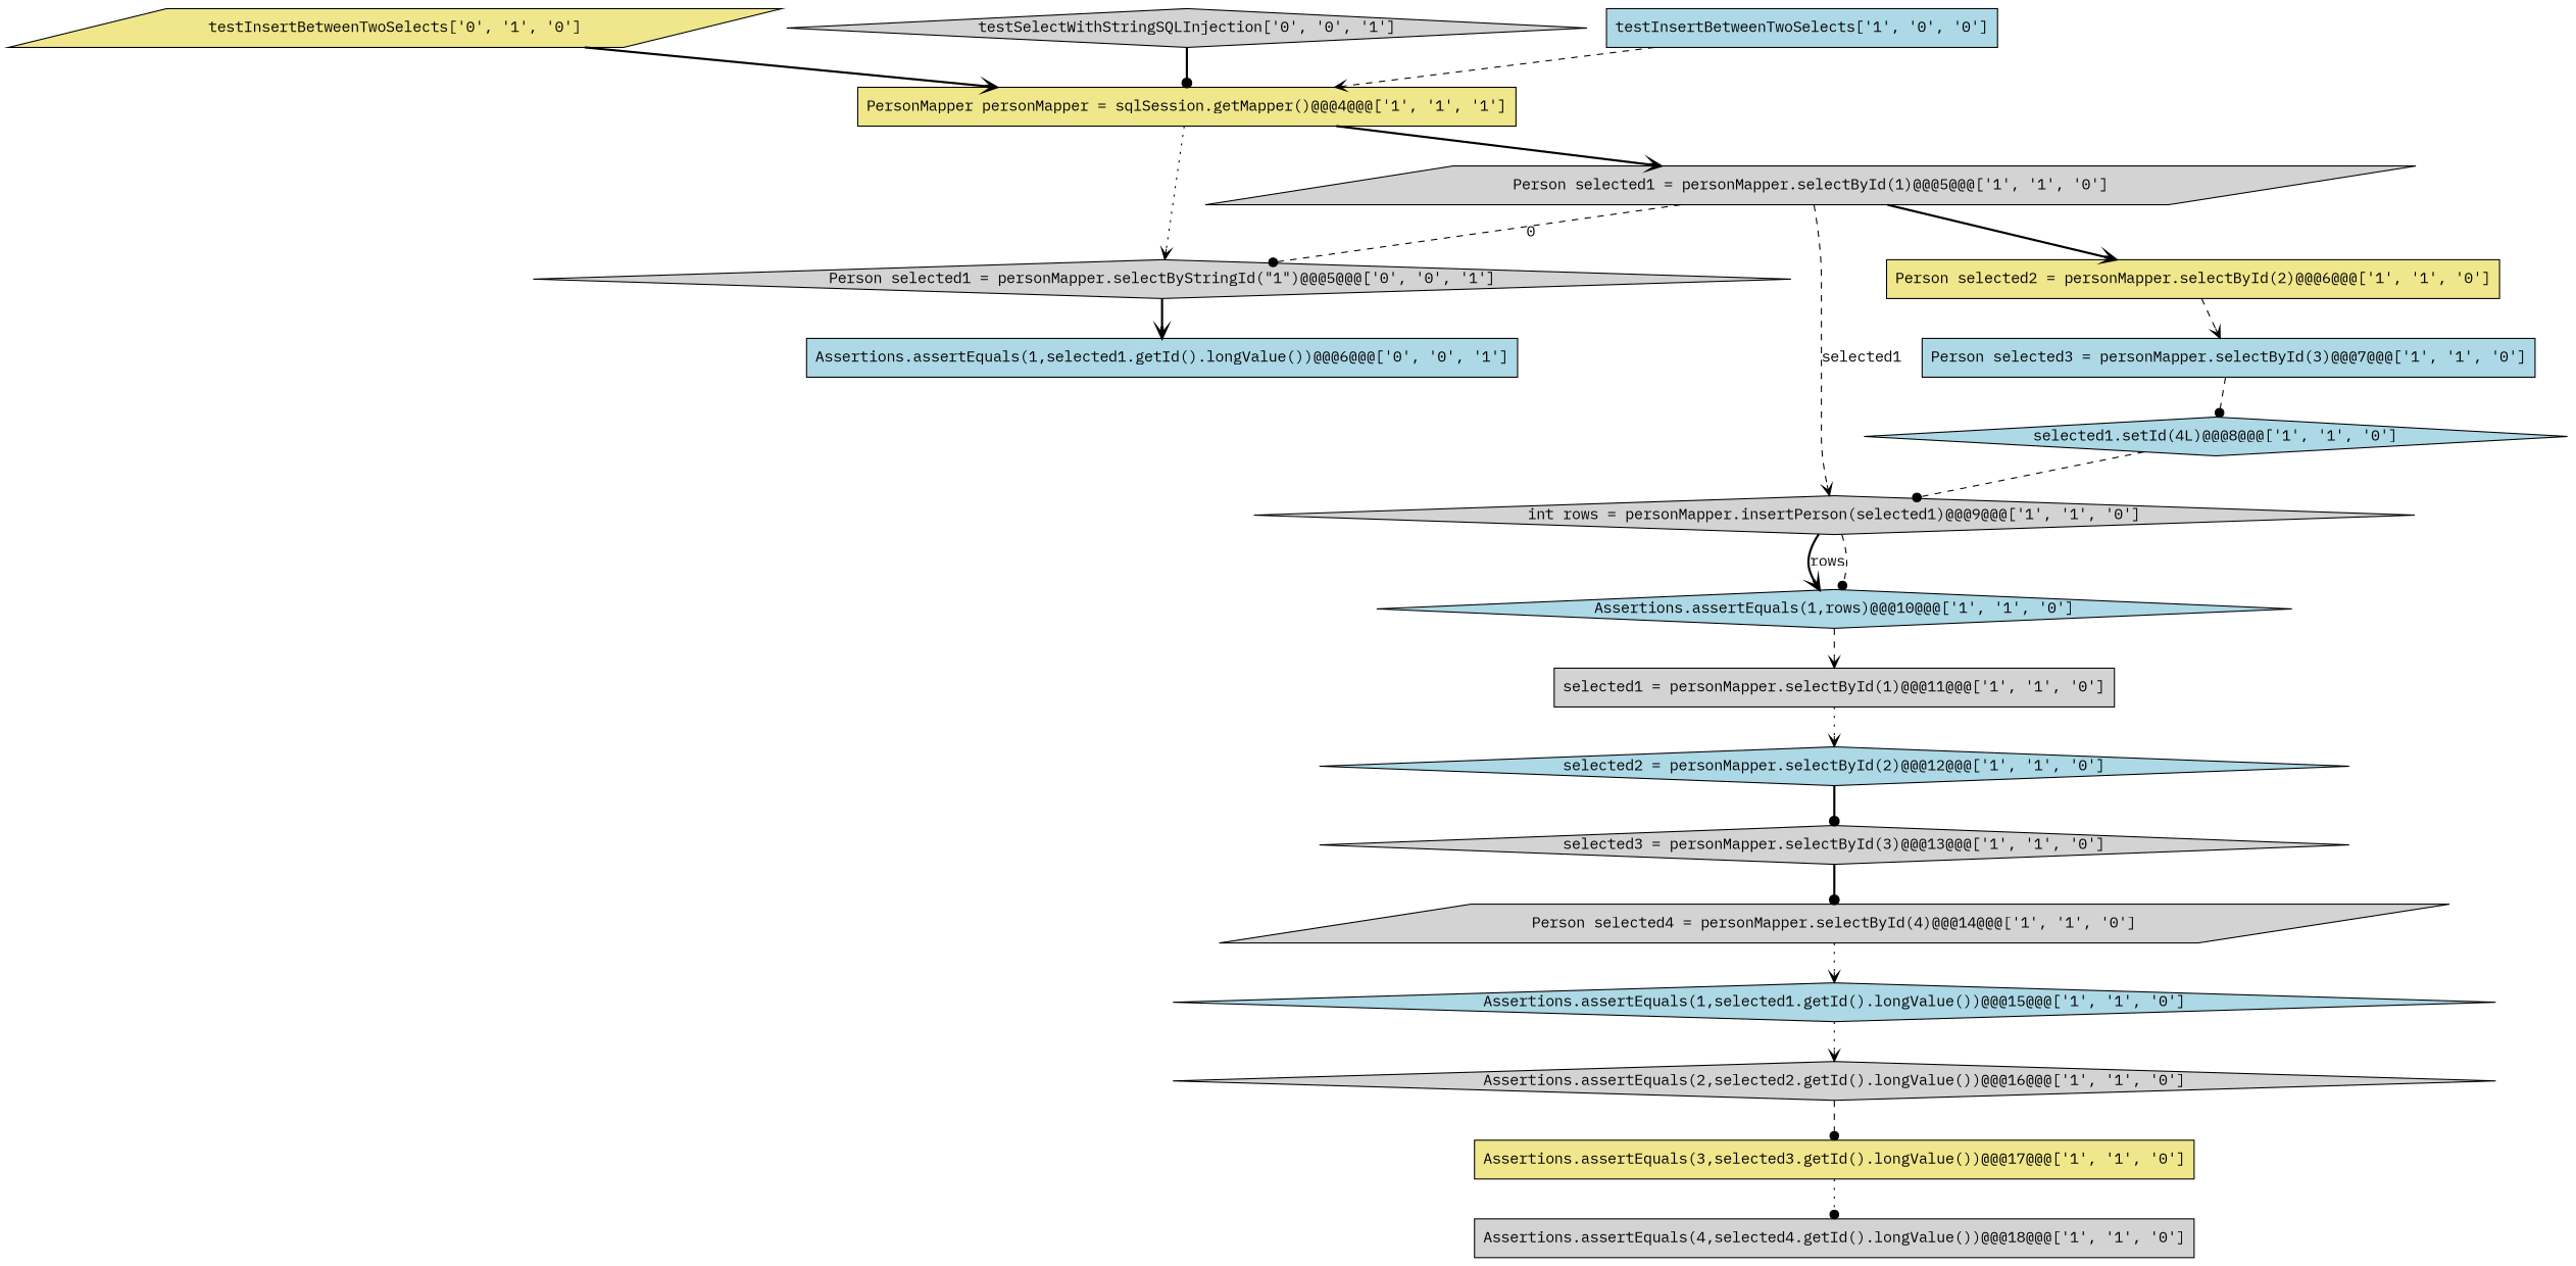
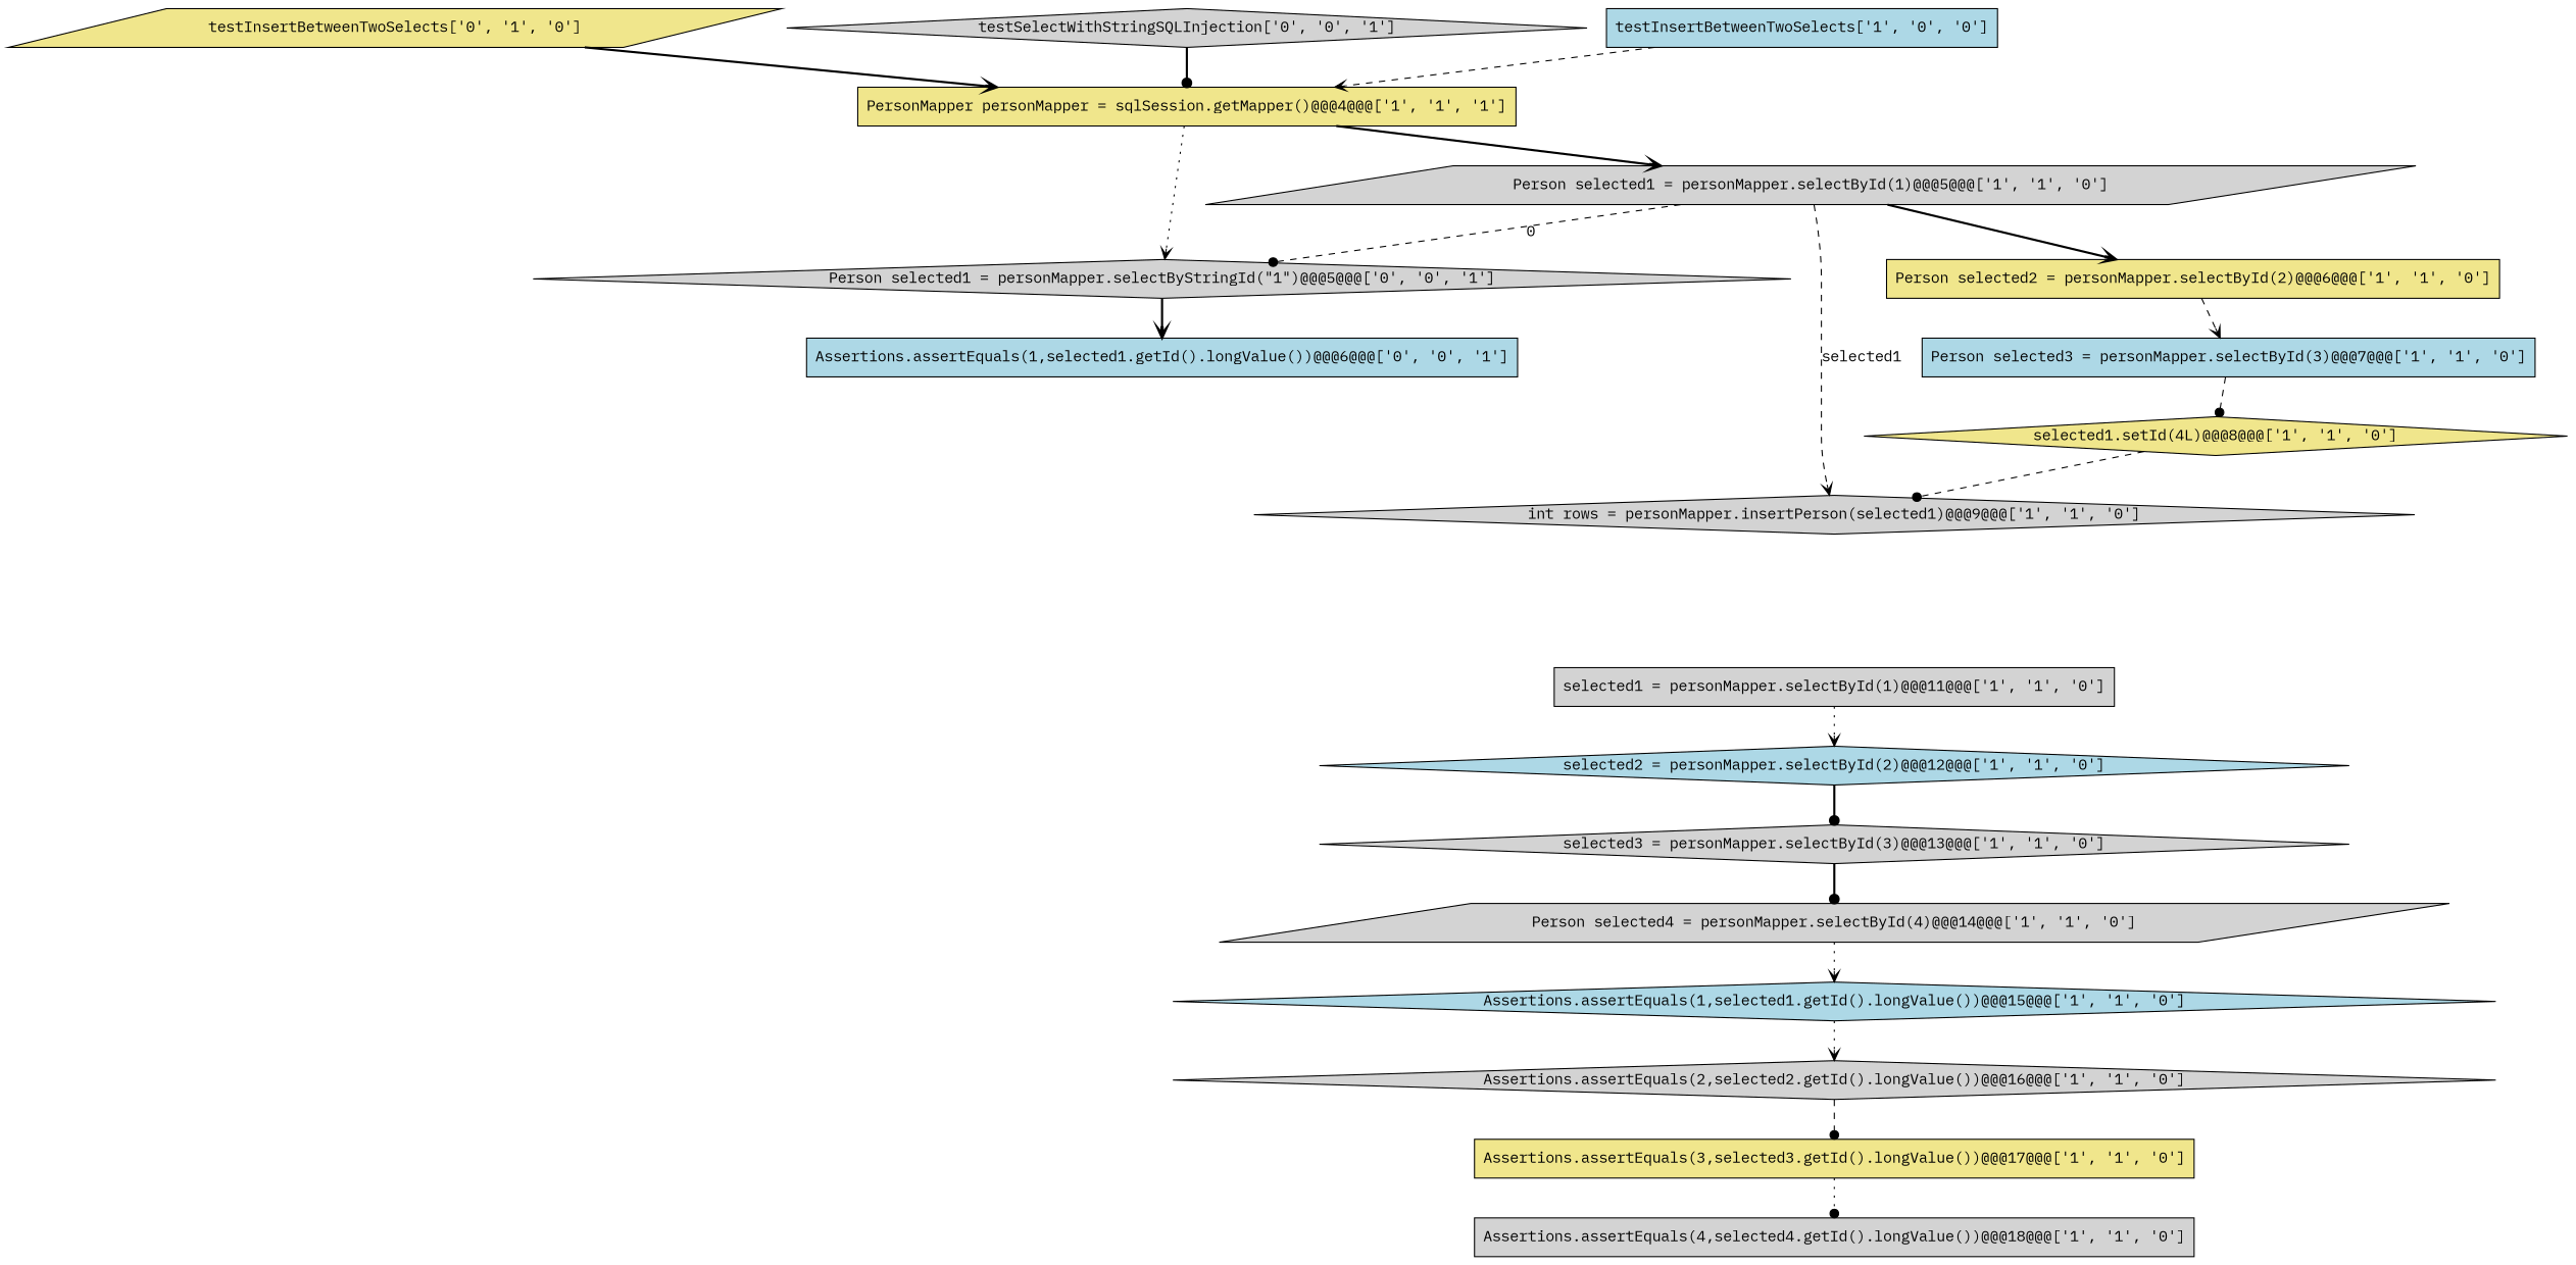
  digraph {
    fontname="IBM Plex Mono"
    node [fillcolor=lightgrey fontname="IBM Plex Mono" shape=diamond style=filled]
    edge [arrowhead=vee fontname="IBM Plex Mono" style=dashed]
    n1 [fillcolor=lightblue label="Person selected3 = personMapper.selectById(3)@@@7@@@['1', '1', '0']" shape=box]
-   n2 [fillcolor=lightblue label="selected1.setId(4L)@@@8@@@['1', '1', '0']"]
+   n2 [fillcolor=khaki label="selected1.setId(4L)@@@8@@@['1', '1', '0']"]
    n3 [label="int rows = personMapper.insertPerson(selected1)@@@9@@@['1', '1', '0']"]
    n4 [fillcolor=khaki label="PersonMapper personMapper = sqlSession.getMapper()@@@4@@@['1', '1', '1']" shape=box]
    n5 [label="Person selected1 = personMapper.selectByStringId(\"1\")@@@5@@@['0', '0', '1']"]
    n6 [label="Person selected1 = personMapper.selectById(1)@@@5@@@['1', '1', '0']" shape=parallelogram]
    n7 [fillcolor=lightblue label="Assertions.assertEquals(1,selected1.getId().longValue())@@@6@@@['0', '0', '1']" shape=box]
    n8 [fillcolor=khaki label="Person selected2 = personMapper.selectById(2)@@@6@@@['1', '1', '0']" shape=box]
    n9 [fillcolor=lightblue label="Assertions.assertEquals(1,selected1.getId().longValue())@@@15@@@['1', '1', '0']"]
    n10 [label="Assertions.assertEquals(2,selected2.getId().longValue())@@@16@@@['1', '1', '0']"]
    n11 [fillcolor=khaki label="Assertions.assertEquals(3,selected3.getId().longValue())@@@17@@@['1', '1', '0']" shape=box]
    n12 [fillcolor=lightblue label="selected2 = personMapper.selectById(2)@@@12@@@['1', '1', '0']"]
    n13 [label="selected3 = personMapper.selectById(3)@@@13@@@['1', '1', '0']"]
    n14 [label="Person selected4 = personMapper.selectById(4)@@@14@@@['1', '1', '0']" shape=parallelogram]
    n15 [fillcolor=khaki label="testInsertBetweenTwoSelects['0', '1', '0']" shape=parallelogram]
-   n16 [fillcolor=lightblue label="Assertions.assertEquals(1,rows)@@@10@@@['1', '1', '0']"]
    n17 [label="selected1 = personMapper.selectById(1)@@@11@@@['1', '1', '0']" shape=box]
    n18 [label="Assertions.assertEquals(4,selected4.getId().longValue())@@@18@@@['1', '1', '0']" shape=box]
    n19 [label="testSelectWithStringSQLInjection['0', '0', '1']"]
    n20 [fillcolor=lightblue label="testInsertBetweenTwoSelects['1', '0', '0']" shape=box]
    n1 -> n2 [arrowhead=dot]
    n2 -> n3 [arrowhead=dot]
-   n3 -> n16 [label=rows style=bold]
-   n3 -> n16 [arrowhead=dot]
    n4 -> n5 [style=dotted]
    n4 -> n6 [style=bold]
    n5 -> n7 [style=bold]
    n6 -> n3 [label=selected1]
    n6 -> n5 [arrowhead=dot label=0]
    n6 -> n8 [style=bold]
    n8 -> n1
    n9 -> n10 [style=dotted]
    n10 -> n11 [arrowhead=dot]
    n11 -> n18 [arrowhead=dot style=dotted]
    n12 -> n13 [arrowhead=dot style=bold]
    n13 -> n14 [arrowhead=dot style=bold]
    n14 -> n9 [style=dotted]
    n15 -> n4 [style=bold]
-   n16 -> n17
    n17 -> n12 [style=dotted]
    n19 -> n4 [arrowhead=dot style=bold]
    n20 -> n4
  }
